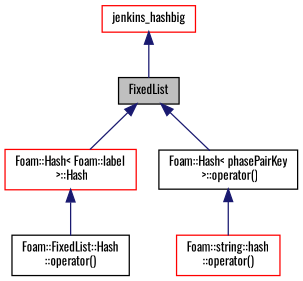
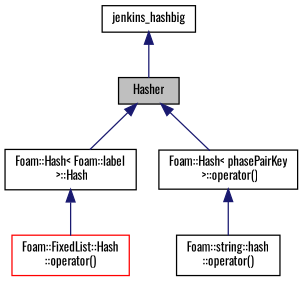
  digraph {
    fontname=Oswald
    rankdir=TB
    node [color=black fontname=Oswald fontsize=10 shape=record]
    edge [color=midnightblue dir=back fontname=Oswald fontsize=10 labelfontname=Helvetica labelfontsize=10 style=solid]
-   n1 [fillcolor=grey75 fontcolor=black height=0.2 label=FixedList style=filled width=0.4]
-   n2 [color=red height=0.2 label="Foam::Hash\< Foam::label\l \>::Hash" width=0.4]
+   n1 [fillcolor=grey75 fontcolor=black height=0.2 label=Hasher style=filled width=0.4]
+   n2 [height=0.2 label="Foam::Hash\< Foam::label\l \>::Hash" width=0.4]
    n3 [height=0.2 label="Foam::Hash\< phasePairKey\l \>::operator()" width=0.4]
-   n4 [height=0.2 label="Foam::FixedList::Hash\l::operator()" width=0.4]
-   n5 [color=red height=0.2 label=jenkins_hashbig width=0.4]
-   n6 [color=red height=0.2 label="Foam::string::hash\l::operator()" width=0.4]
+   n4 [color=red height=0.2 label="Foam::FixedList::Hash\l::operator()" width=0.4]
+   n5 [height=0.2 label=jenkins_hashbig width=0.4]
+   n6 [height=0.2 label="Foam::string::hash\l::operator()" width=0.4]
    n1 -> n2
    n1 -> n3
    n2 -> n4
    n3 -> n6
    n5 -> n1
  }
